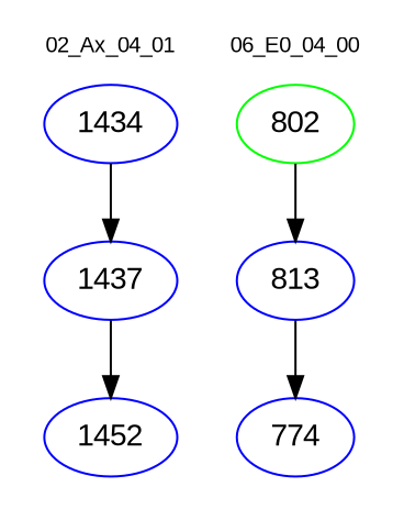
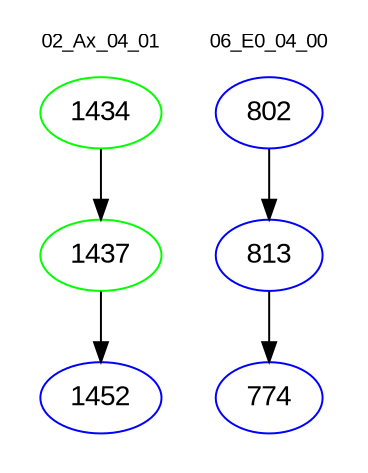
  digraph {
    fontname="Liberation Sans"
    node [color=blue fontname="Liberation Sans"]
    edge [color=black fontname="Liberation Sans"]
-   n1 [label=1434]
-   n2 [label=1437]
+   n1 [color=green label=1434]
+   n2 [color=green label=1437]
    n3 [label=1452]
-   n4 [color=green label=802]
+   n4 [label=802]
    n5 [label=813]
    n6 [label=774]
    subgraph cluster_1 {
      color=white
      fontsize=10
      label="02_Ax_04_01"
      n1
      n2
      n3
    }
    subgraph cluster_2 {
      color=white
      fontsize=10
      label="06_E0_04_00"
      n4
      n5
      n6
    }
    n1 -> n2
    n2 -> n3
    n4 -> n5
    n5 -> n6
  }
